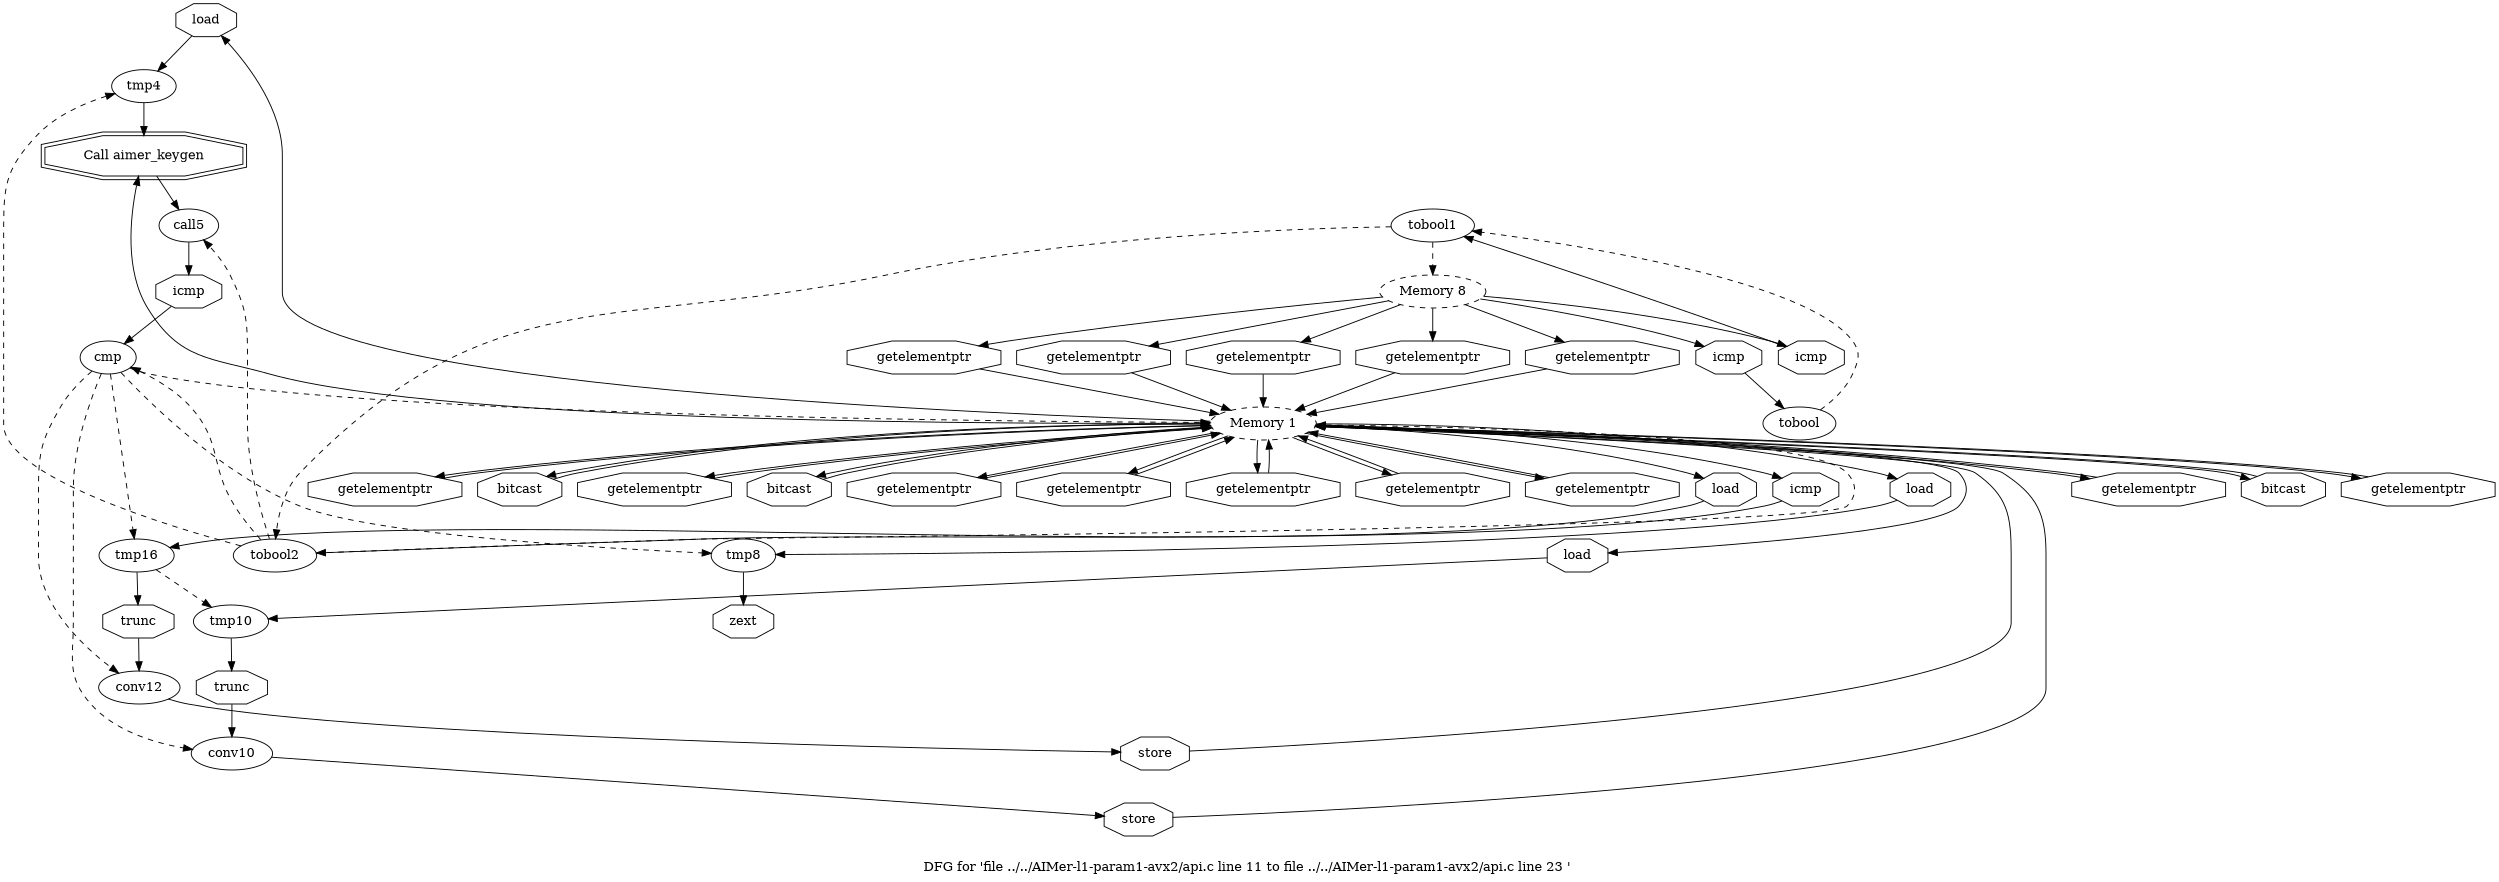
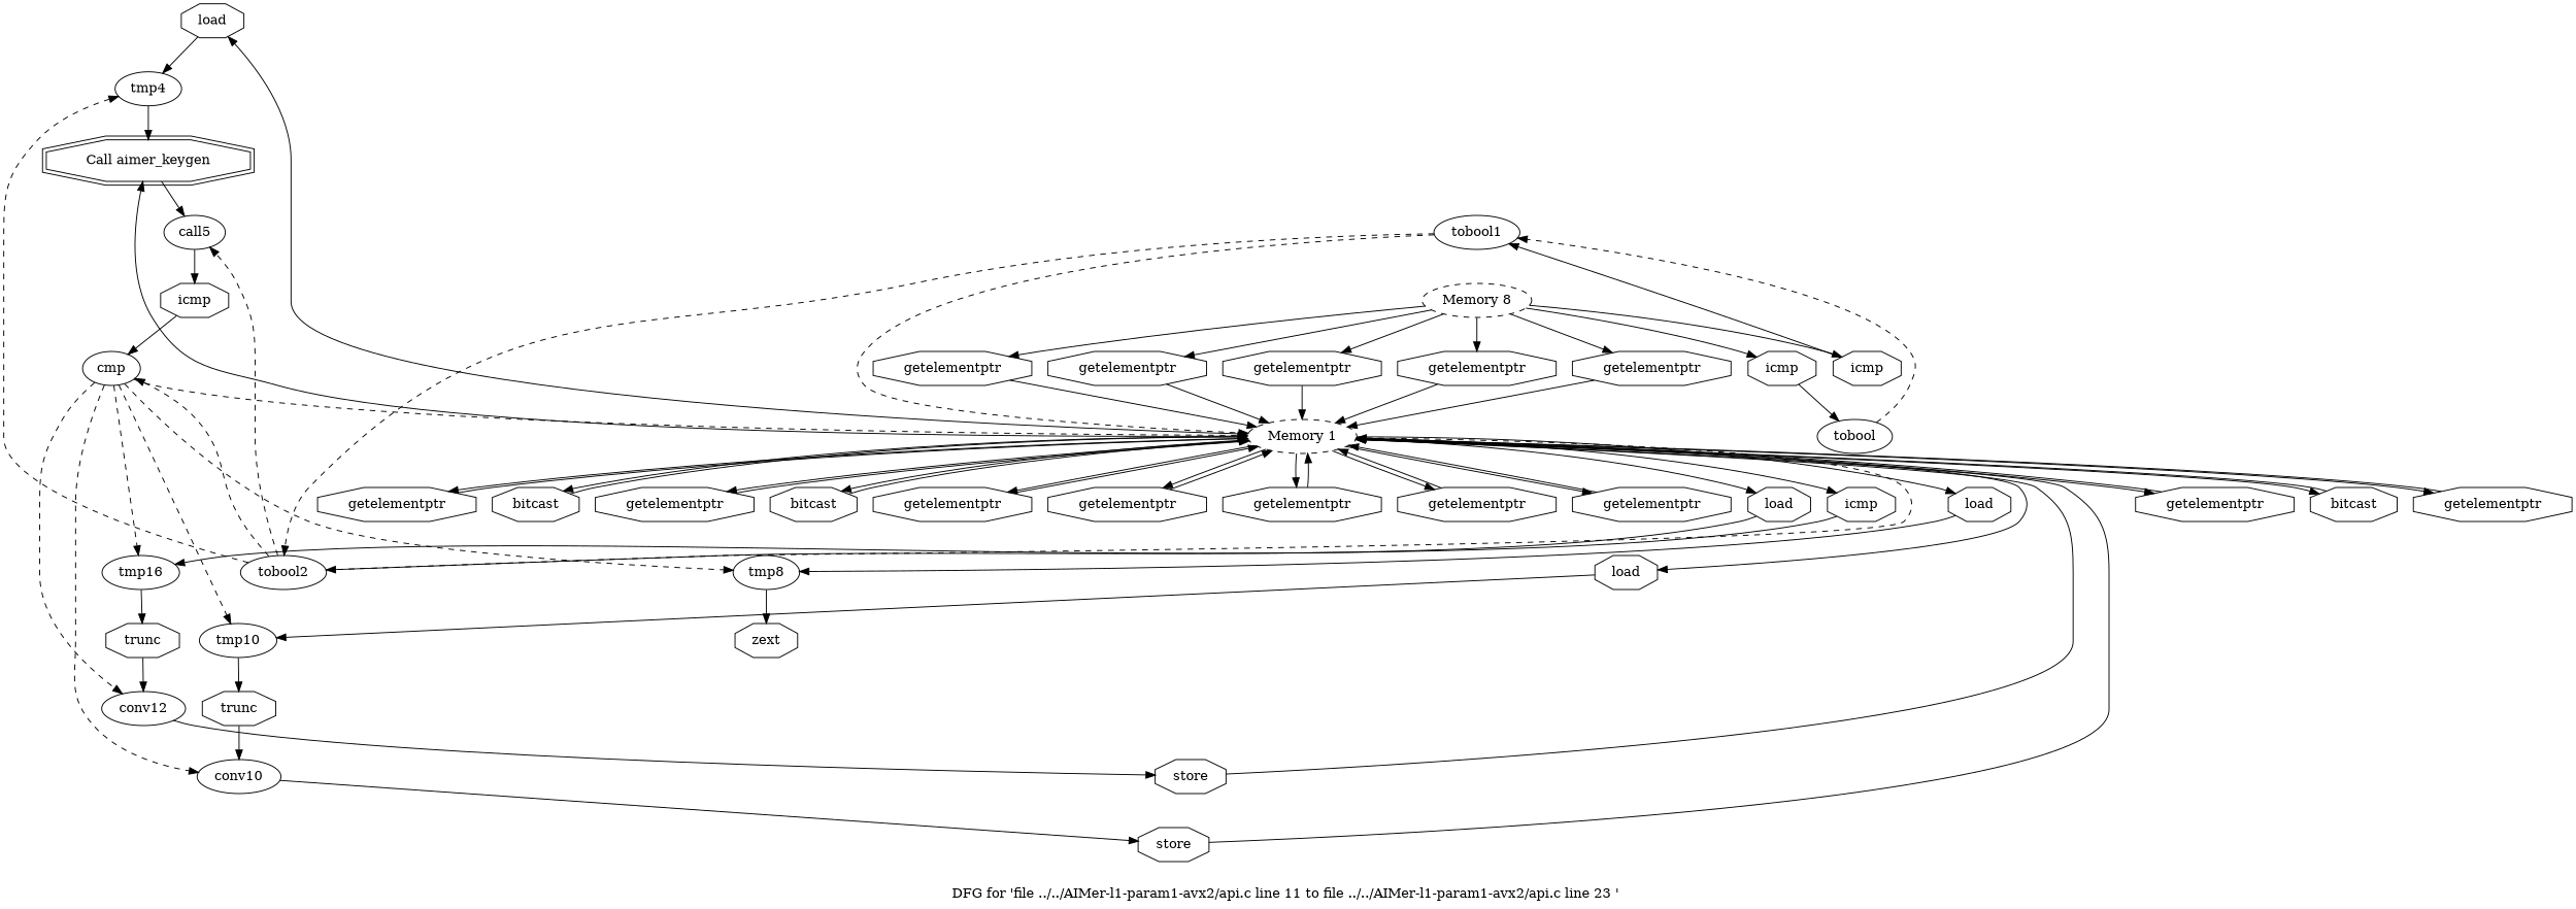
  digraph {
    label="DFG for 'file ../../AIMer-l1-param1-avx2/api.c line 11 to file ../../AIMer-l1-param1-avx2/api.c line 23 ' "
    node [shape=octagon style=solid]
    n1 [label=load]
    n2 [label=tmp4 shape=ellipse]
    n3 [label="Call aimer_keygen" shape=doubleoctagon]
    n4 [label=call5 shape=ellipse]
    n5 [label=icmp]
    n6 [label=getelementptr]
    n7 [label="Memory 1" shape=ellipse style=dashed]
    n8 [label=icmp]
    n9 [label=getelementptr]
    n10 [label=getelementptr]
    n11 [label=load]
    n12 [label=getelementptr]
    n13 [label=getelementptr]
    n14 [label=load]
    n15 [label=getelementptr]
    n16 [label=bitcast]
    n17 [label=getelementptr]
    n18 [label=load]
    n19 [label=getelementptr]
    n20 [label=bitcast]
    n21 [label=getelementptr]
    n22 [label=bitcast]
    n23 [label=tobool2 shape=ellipse]
    n24 [label=tmp8 shape=ellipse]
    n25 [label=tmp10 shape=ellipse]
    n26 [label=tmp16 shape=ellipse]
    n27 [label=cmp shape=ellipse]
    n28 [label=conv10 shape=ellipse]
    n29 [label=conv12 shape=ellipse]
    n30 [label=zext]
    n31 [label=trunc]
    n32 [label=store]
    n33 [label=trunc]
    n34 [label=store]
    n35 [label=tobool shape=ellipse]
    n36 [label=tobool1 shape=ellipse]
    n37 [label=icmp]
    n38 [label="Memory 8" shape=ellipse style=dashed]
    n39 [label=icmp]
    n40 [label=getelementptr]
    n41 [label=getelementptr]
    n42 [label=getelementptr]
    n43 [label=getelementptr]
    n44 [label=getelementptr]
    n1 -> n2
    n2 -> n3
    n3 -> n4
    n4 -> n5
    n5 -> n27
    n6 -> n7
    n7 -> n1
    n7 -> n3
    n7 -> n6
    n7 -> n8
    n7 -> n9
    n7 -> n10
    n7 -> n11
    n7 -> n12
    n7 -> n13
    n7 -> n14
    n7 -> n15
    n7 -> n16
    n7 -> n17
    n7 -> n18
    n7 -> n19
    n7 -> n20
    n7 -> n21
    n7 -> n22
    n8 -> n23
    n9 -> n7
    n10 -> n7
    n11 -> n24
    n12 -> n7
    n13 -> n7
    n14 -> n25
    n15 -> n7
    n16 -> n7
    n17 -> n7
    n18 -> n26
    n19 -> n7
    n20 -> n7
    n21 -> n7
    n22 -> n7
    n23 -> n2 [style=dashed]
    n23 -> n4 [style=dashed]
    n23 -> n7 [style=dashed]
    n23 -> n27 [style=dashed]
    n24 -> n30
    n25 -> n31
    n26 -> n33
    n27 -> n7 [style=dashed]
    n27 -> n24 [style=dashed]
-   n26 -> n25 [style=dashed]
+   n27 -> n25 [style=dashed]
    n27 -> n26 [style=dashed]
    n27 -> n28 [style=dashed]
    n27 -> n29 [style=dashed]
    n28 -> n32
    n29 -> n34
    n31 -> n28
    n32 -> n7
    n33 -> n29
    n34 -> n7
    n35 -> n36 [style=dashed]
-   n36 -> n38 [style=dashed]
+   n36 -> n7 [style=dashed]
    n36 -> n23 [style=dashed]
    n37 -> n35
    n38 -> n37
    n38 -> n39
    n38 -> n40
    n38 -> n41
    n38 -> n42
    n38 -> n43
    n38 -> n44
    n39 -> n36
    n40 -> n7
    n41 -> n7
    n42 -> n7
    n43 -> n7
    n44 -> n7
  }
